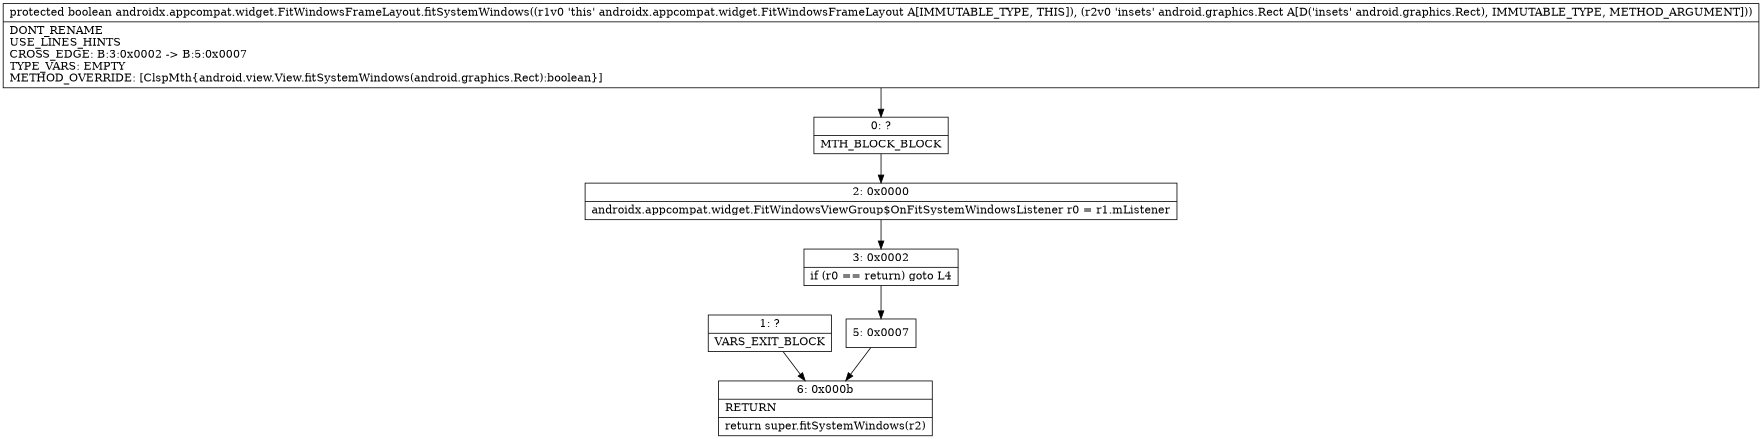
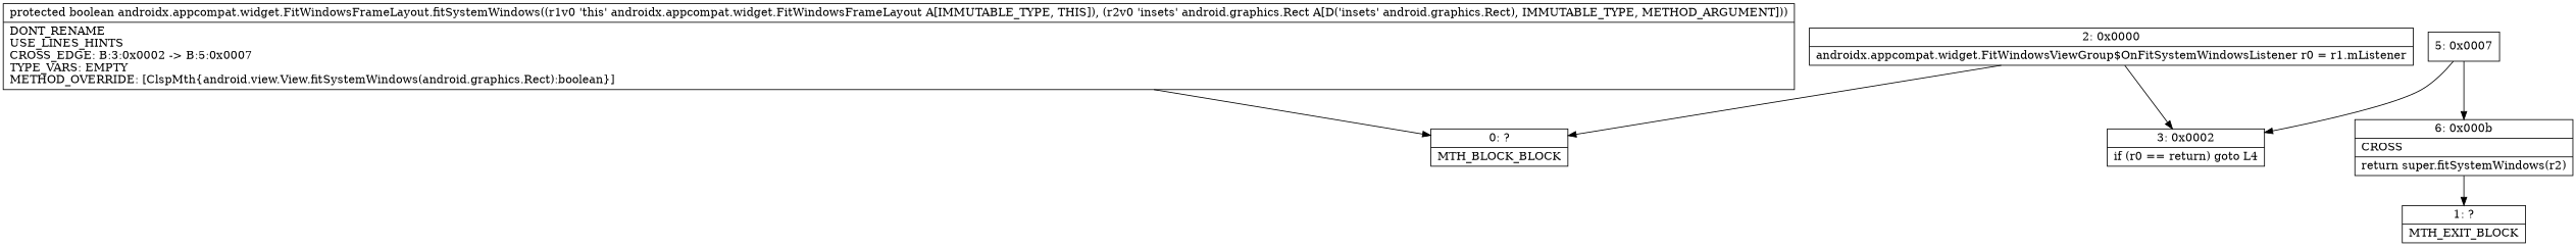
  digraph {
    node [shape=record]
    n1 [label="{0\:\ ?|MTH_BLOCK_BLOCK\l}"]
    n2 [label="{2\:\ 0x0000|androidx.appcompat.widget.FitWindowsViewGroup$OnFitSystemWindowsListener r0 = r1.mListener\l}"]
    n3 [label="{3\:\ 0x0002|if (r0 == return) goto L4\l}"]
    n4 [label="{5\:\ 0x0007}"]
-   n5 [label="{6\:\ 0x000b|RETURN\l|return super.fitSystemWindows(r2)\l}"]
-   n6 [label="{1\:\ ?|VARS_EXIT_BLOCK\l}"]
+   n5 [label="{6\:\ 0x000b|CROSS\l|return super.fitSystemWindows(r2)\l}"]
+   n6 [label="{1\:\ ?|MTH_EXIT_BLOCK\l}"]
    n7 [label="{protected boolean androidx.appcompat.widget.FitWindowsFrameLayout.fitSystemWindows((r1v0 'this' androidx.appcompat.widget.FitWindowsFrameLayout A[IMMUTABLE_TYPE, THIS]), (r2v0 'insets' android.graphics.Rect A[D('insets' android.graphics.Rect), IMMUTABLE_TYPE, METHOD_ARGUMENT]))  | DONT_RENAME\lUSE_LINES_HINTS\lCROSS_EDGE: B:3:0x0002 \-\> B:5:0x0007\lTYPE_VARS: EMPTY\lMETHOD_OVERRIDE: [ClspMth\{android.view.View.fitSystemWindows(android.graphics.Rect):boolean\}]\l}"]
-   n1 -> n2
+   n2 -> n1
    n2 -> n3
-   n3 -> n4
+   n4 -> n3
    n4 -> n5
-   n6 -> n5
+   n5 -> n6
    n7 -> n1
  }
